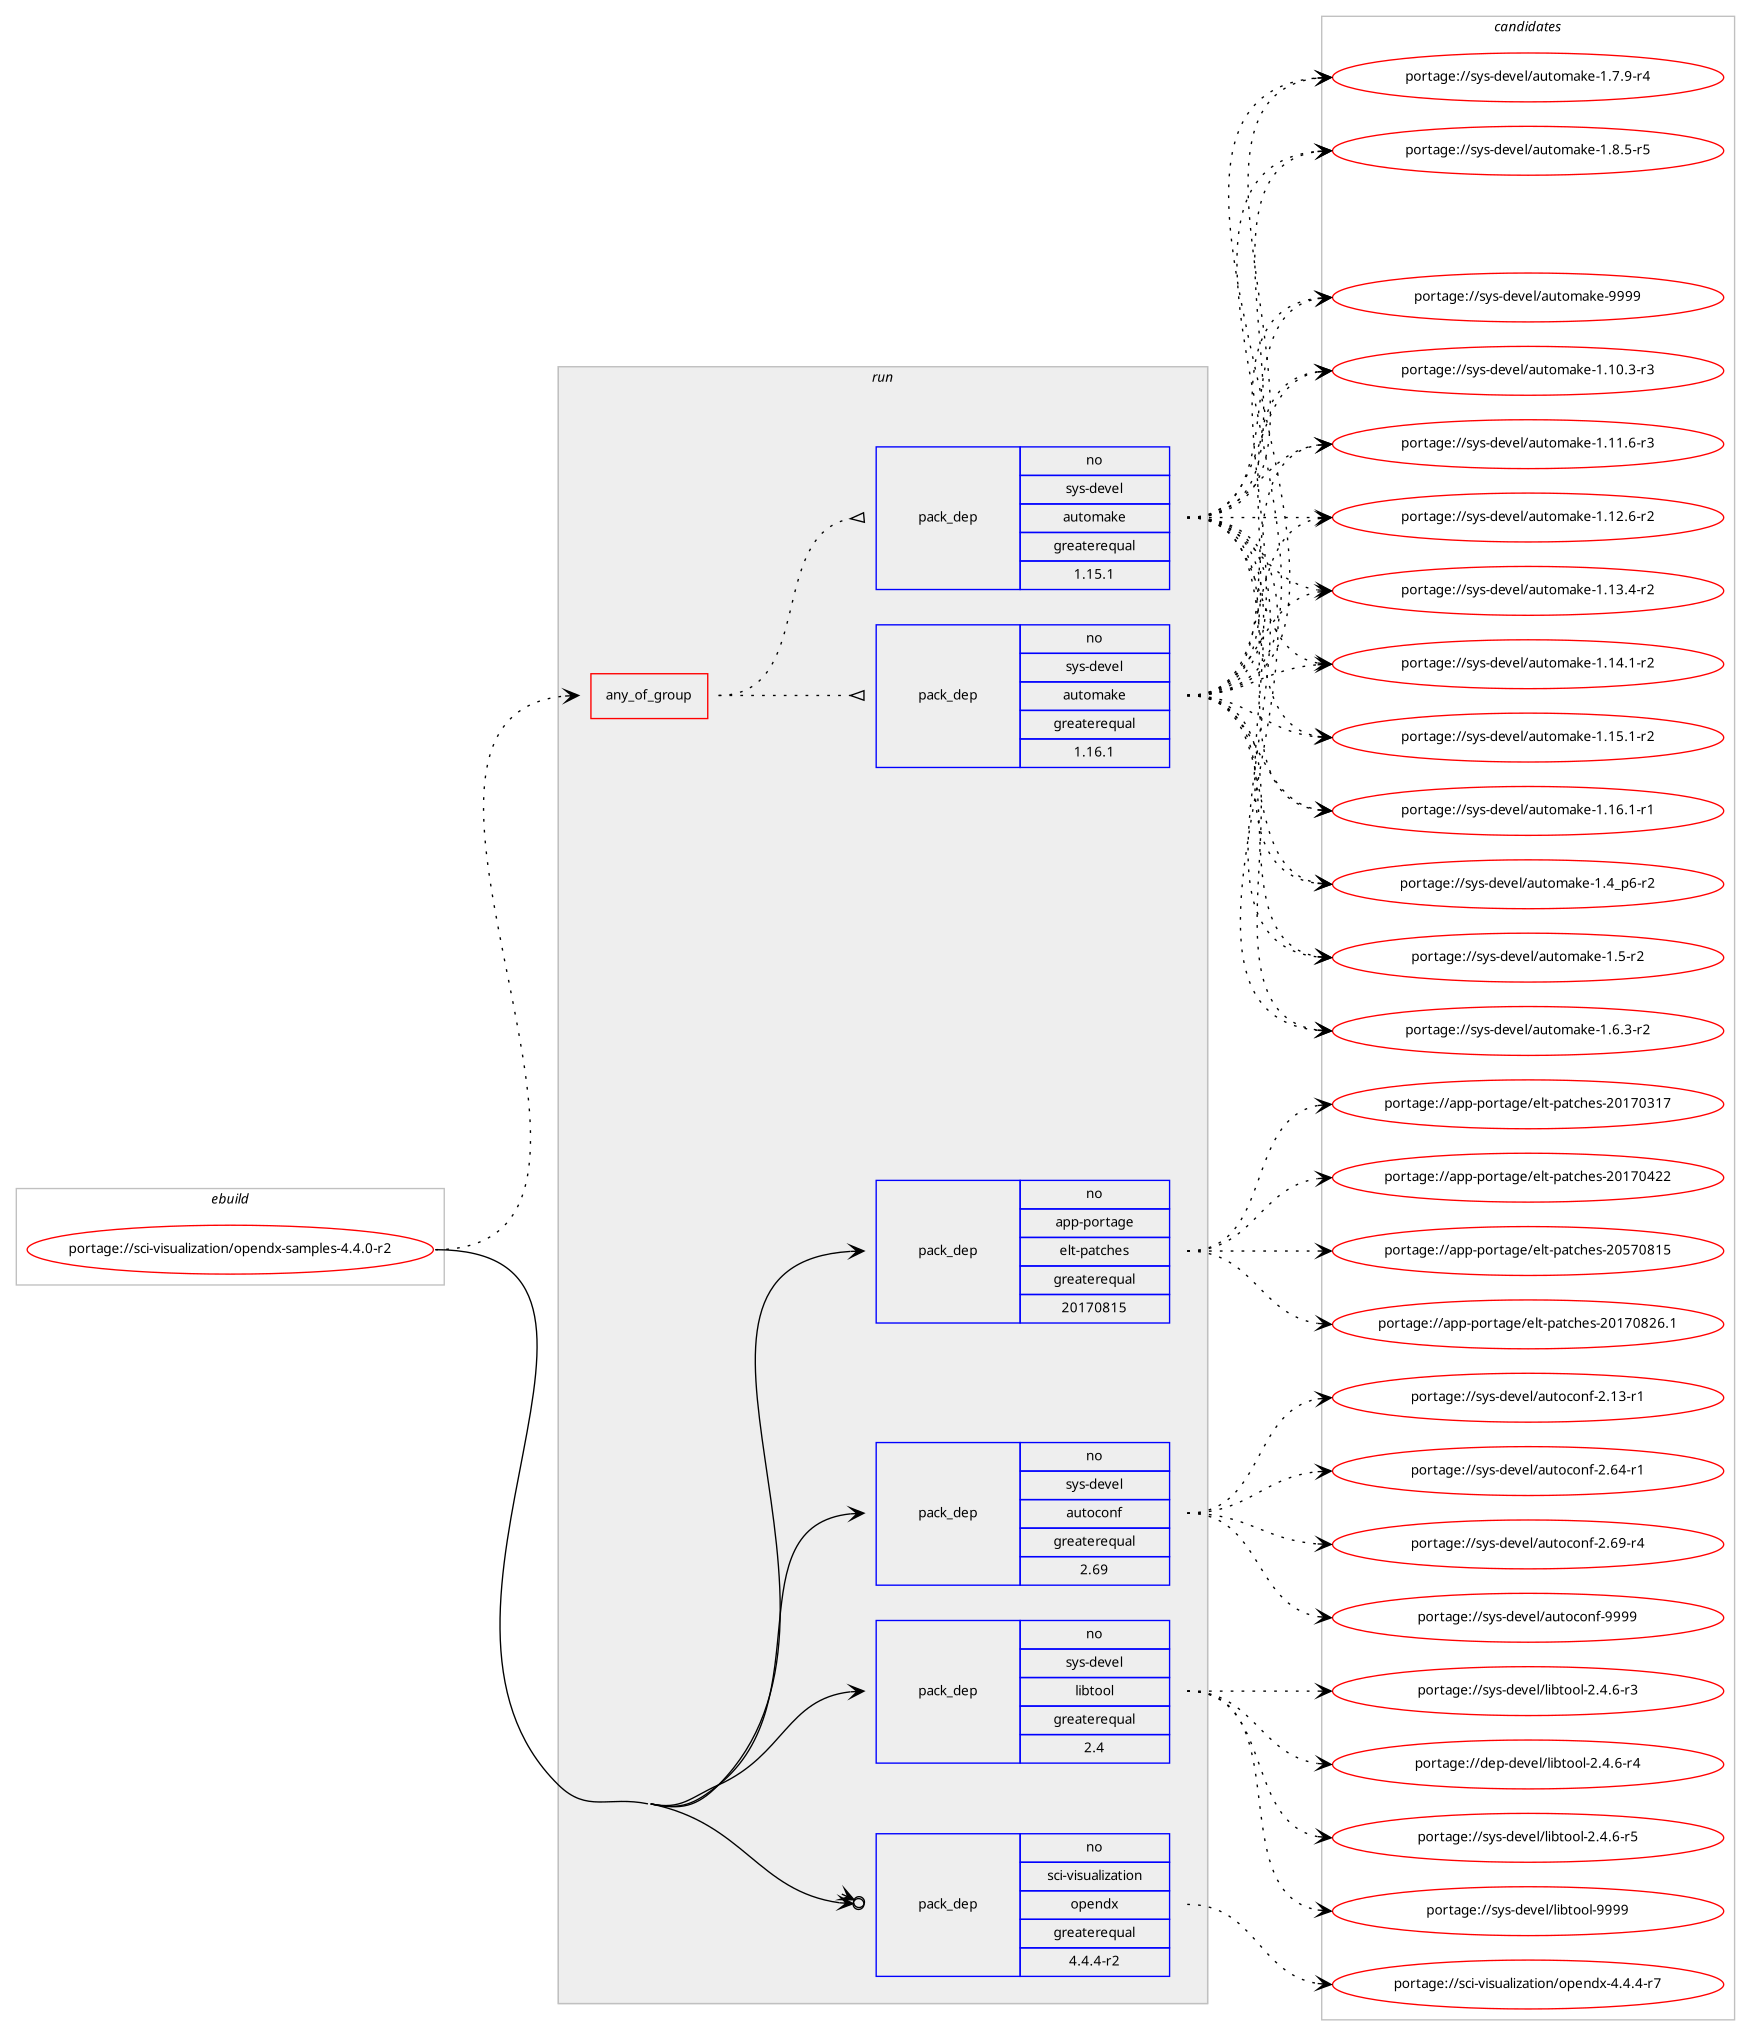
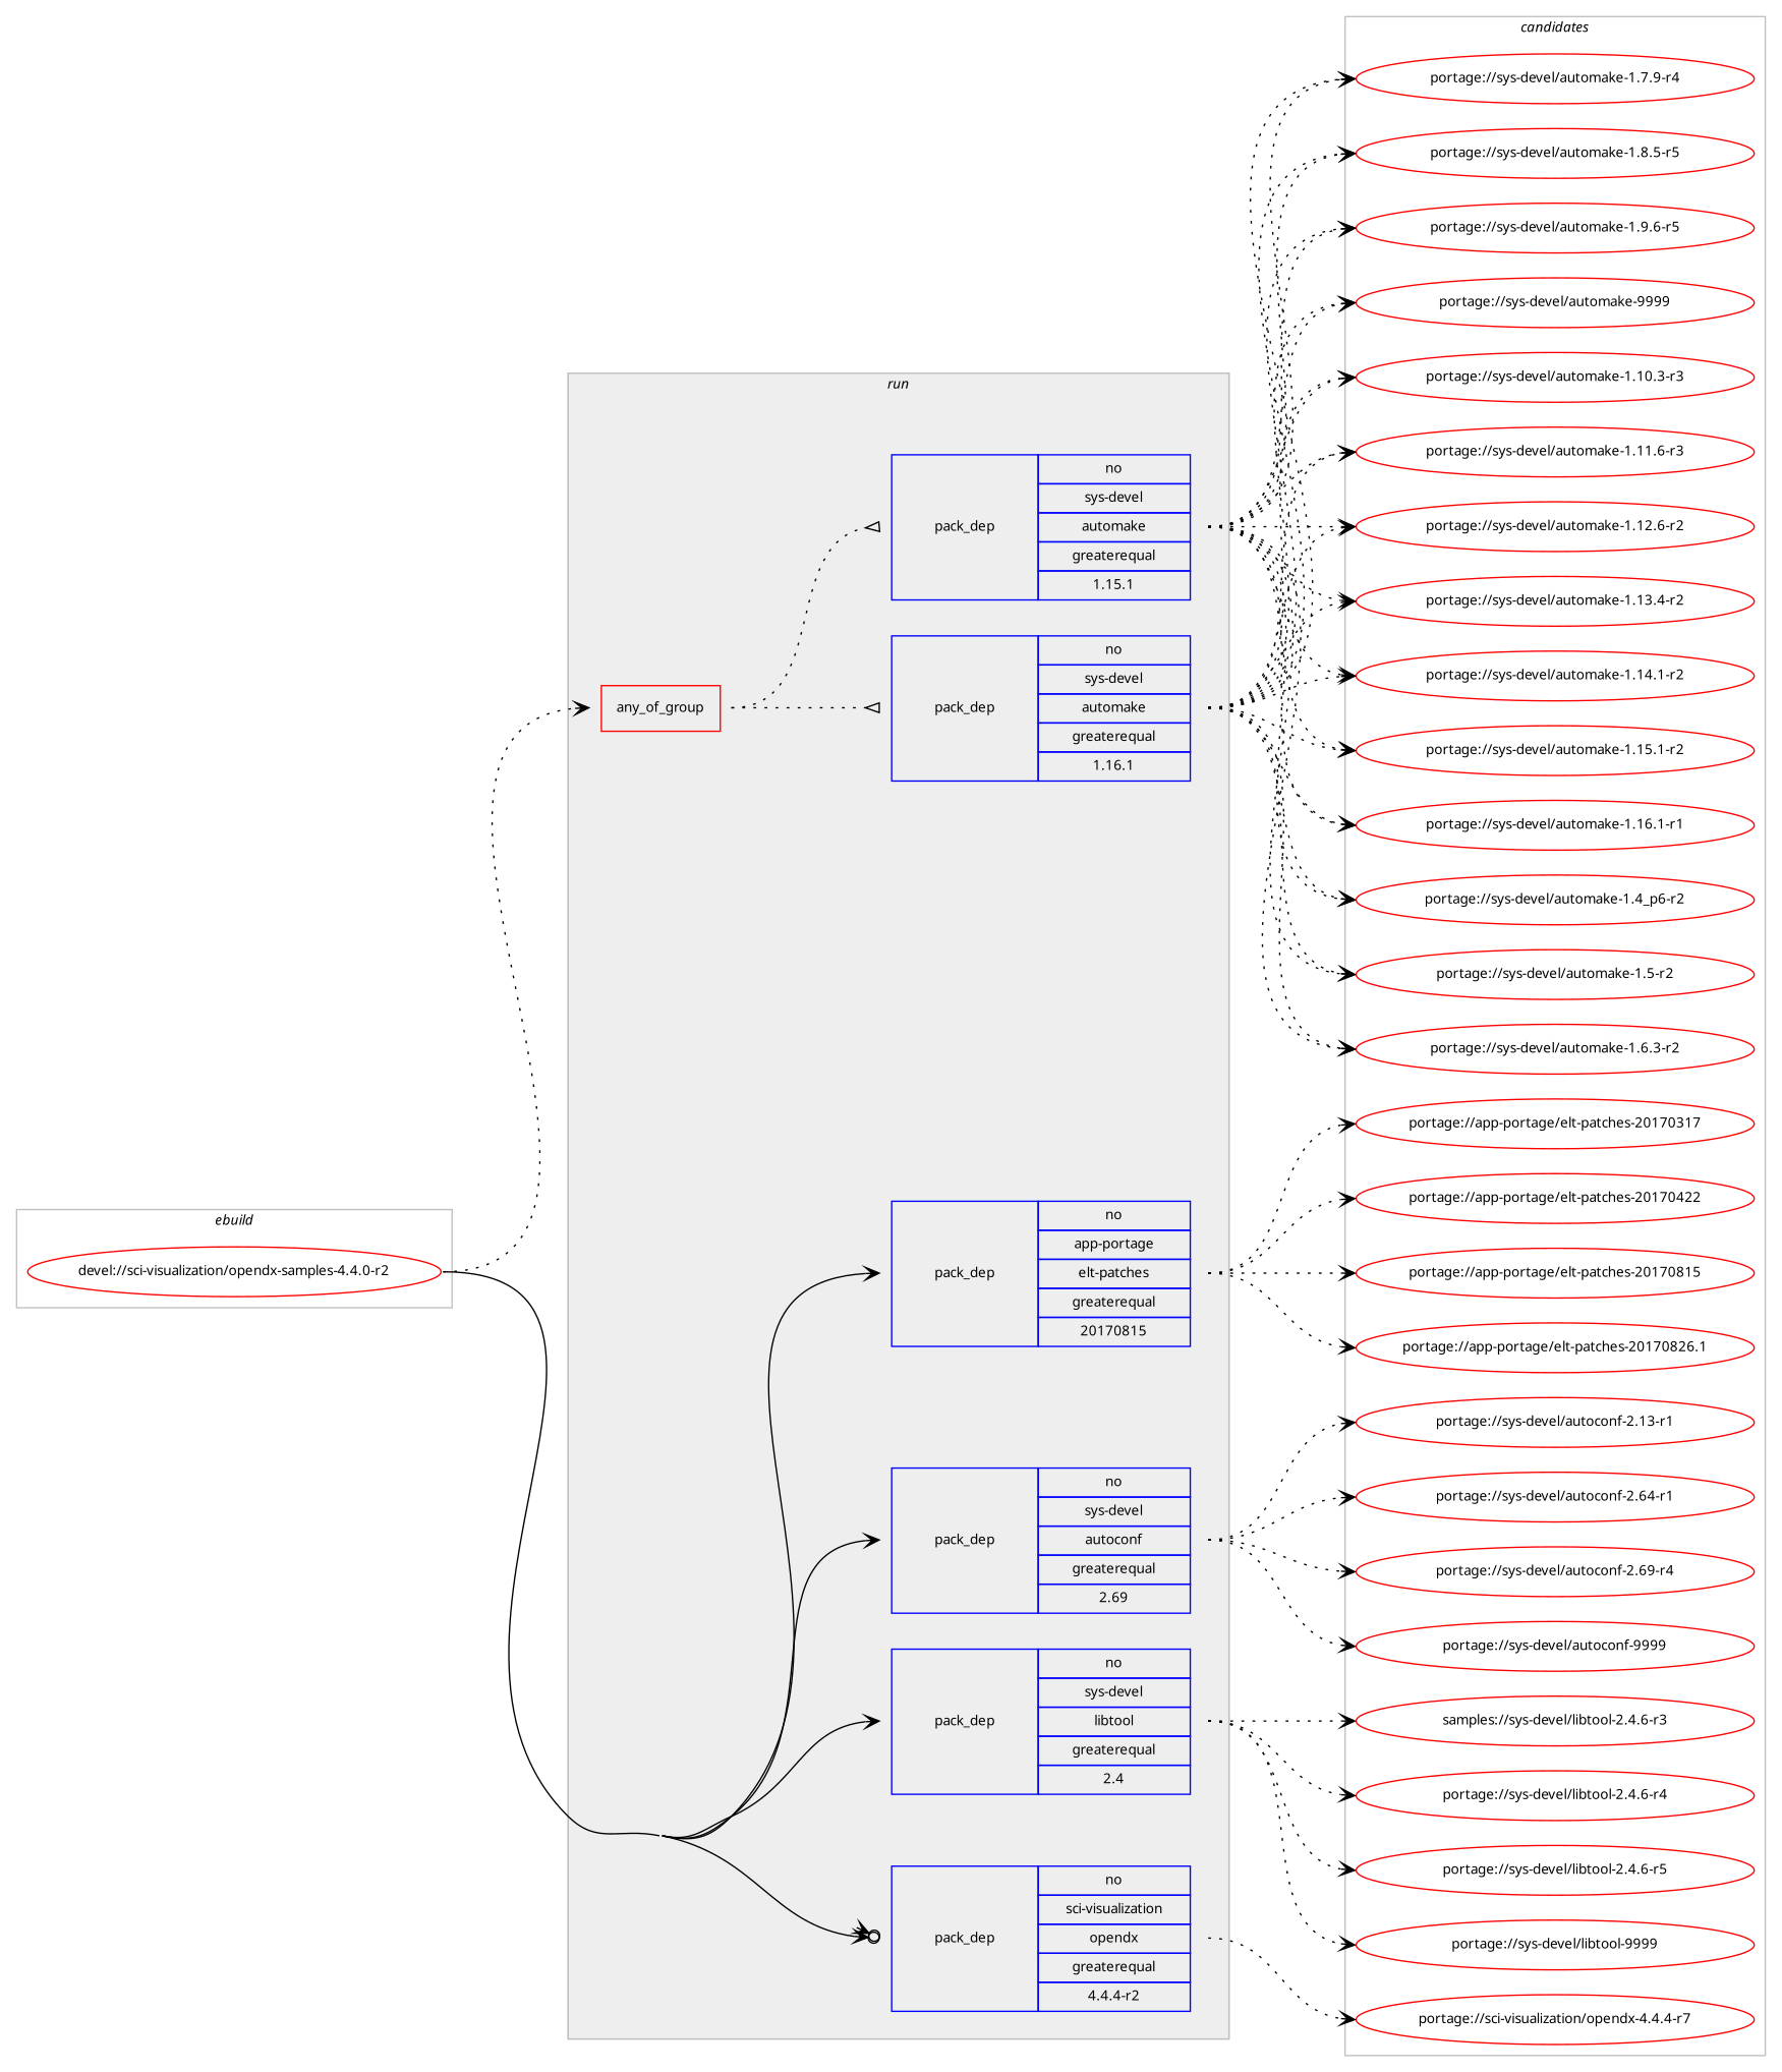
  digraph {
    compound=true
    concentrate=true
    fontname="Noto Sans"
    fontsize=10
    newrank=true
    rankdir=LR
    ranksep=1.5
    node [color=red fontname="Noto Sans" fontsize=10]
    edge [arrowhead=vee fontname="Noto Sans" headport=w style=dotted tailport=e weight=100]
-   n1 [label="portage://sci-visualization/opendx-samples-4.4.0-r2" width=4]
+   n1 [label="devel://sci-visualization/opendx-samples-4.4.0-r2" width=4]
    n2 [color=blue label=<<TABLE BORDER="0" CELLBORDER="1" CELLSPACING="0" CELLPADDING="4" WIDTH="220"><TR><TD ROWSPAN="6" CELLPADDING="30">pack_dep</TD></TR><TR><TD WIDTH="110">no</TD></TR><TR><TD>sys-devel</TD></TR><TR><TD>automake</TD></TR><TR><TD>greaterequal</TD></TR><TR><TD>1.16.1</TD></TR></TABLE>> shape=none]
    n3 [color=blue label=<<TABLE BORDER="0" CELLBORDER="1" CELLSPACING="0" CELLPADDING="4" WIDTH="220"><TR><TD ROWSPAN="6" CELLPADDING="30">pack_dep</TD></TR><TR><TD WIDTH="110">no</TD></TR><TR><TD>sys-devel</TD></TR><TR><TD>automake</TD></TR><TR><TD>greaterequal</TD></TR><TR><TD>1.15.1</TD></TR></TABLE>> shape=none]
    n4 [label=<<TABLE BORDER="0" CELLBORDER="1" CELLSPACING="0" CELLPADDING="4"><TR><TD CELLPADDING="10">any_of_group</TD></TR></TABLE>> shape=none]
    n5 [color=blue label=<<TABLE BORDER="0" CELLBORDER="1" CELLSPACING="0" CELLPADDING="4" WIDTH="220"><TR><TD ROWSPAN="6" CELLPADDING="30">pack_dep</TD></TR><TR><TD WIDTH="110">no</TD></TR><TR><TD>app-portage</TD></TR><TR><TD>elt-patches</TD></TR><TR><TD>greaterequal</TD></TR><TR><TD>20170815</TD></TR></TABLE>> shape=none]
    n6 [color=blue label=<<TABLE BORDER="0" CELLBORDER="1" CELLSPACING="0" CELLPADDING="4" WIDTH="220"><TR><TD ROWSPAN="6" CELLPADDING="30">pack_dep</TD></TR><TR><TD WIDTH="110">no</TD></TR><TR><TD>sys-devel</TD></TR><TR><TD>autoconf</TD></TR><TR><TD>greaterequal</TD></TR><TR><TD>2.69</TD></TR></TABLE>> shape=none]
    n7 [color=blue label=<<TABLE BORDER="0" CELLBORDER="1" CELLSPACING="0" CELLPADDING="4" WIDTH="220"><TR><TD ROWSPAN="6" CELLPADDING="30">pack_dep</TD></TR><TR><TD WIDTH="110">no</TD></TR><TR><TD>sys-devel</TD></TR><TR><TD>libtool</TD></TR><TR><TD>greaterequal</TD></TR><TR><TD>2.4</TD></TR></TABLE>> shape=none]
    n8 [color=blue label=<<TABLE BORDER="0" CELLBORDER="1" CELLSPACING="0" CELLPADDING="4" WIDTH="220"><TR><TD ROWSPAN="6" CELLPADDING="30">pack_dep</TD></TR><TR><TD WIDTH="110">no</TD></TR><TR><TD>sci-visualization</TD></TR><TR><TD>opendx</TD></TR><TR><TD>greaterequal</TD></TR><TR><TD>4.4.4-r2</TD></TR></TABLE>> shape=none]
    n9 [label="portage://sys-devel/automake-1.10.3-r3" width=4]
    n10 [label="portage://sys-devel/automake-1.11.6-r3" width=4]
    n11 [label="portage://sys-devel/automake-1.12.6-r2" width=4]
    n12 [label="portage://sys-devel/automake-1.13.4-r2" width=4]
    n13 [label="portage://sys-devel/automake-1.14.1-r2" width=4]
    n14 [label="portage://sys-devel/automake-1.15.1-r2" width=4]
    n15 [label="portage://sys-devel/automake-1.16.1-r1" width=4]
    n16 [label="portage://sys-devel/automake-1.4_p6-r2" width=4]
    n17 [label="portage://sys-devel/automake-1.5-r2" width=4]
    n18 [label="portage://sys-devel/automake-1.6.3-r2" width=4]
    n19 [label="portage://sys-devel/automake-1.7.9-r4" width=4]
    n20 [label="portage://sys-devel/automake-1.8.5-r5" width=4]
+   n21 [label="portage://sys-devel/automake-1.9.6-r5" width=4]
    n22 [label="portage://sys-devel/automake-9999" width=4]
    n23 [label="portage://app-portage/elt-patches-20170317" width=4]
    n24 [label="portage://app-portage/elt-patches-20170422" width=4]
-   n25 [label="portage://app-portage/elt-patches-20570815" width=4]
+   n25 [label="portage://app-portage/elt-patches-20170815" width=4]
    n26 [label="portage://app-portage/elt-patches-20170826.1" width=4]
    n27 [label="portage://sys-devel/autoconf-2.13-r1" width=4]
    n28 [label="portage://sys-devel/autoconf-2.64-r1" width=4]
    n29 [label="portage://sys-devel/autoconf-2.69-r4" width=4]
    n30 [label="portage://sys-devel/autoconf-9999" width=4]
-   n31 [label="portage://sys-devel/libtool-2.4.6-r3" width=4]
-   n32 [label="portage://dep-devel/libtool-2.4.6-r4" width=4]
+   n31 [label="samples://sys-devel/libtool-2.4.6-r3" width=4]
+   n32 [label="portage://sys-devel/libtool-2.4.6-r4" width=4]
    n33 [label="portage://sys-devel/libtool-2.4.6-r5" width=4]
    n34 [label="portage://sys-devel/libtool-9999" width=4]
    n35 [label="portage://sci-visualization/opendx-4.4.4-r7" width=4]
    subgraph cluster_1 {
      color=gray
      label=<<i>ebuild</i>>
      rank=same
      n1
    }
    subgraph cluster_2 {
      color=gray
      label=<<i>dependencies</i>>
      subgraph cluster_3 {
        color=gray
        fillcolor="#eeeeee"
        label=<<i>compile</i>>
        style=filled
        subgraph sub_4 {
          color=gray
          fillcolor="#eeeeee"
          label=<<i>compile</i>>
          style=filled
          n4
          subgraph sub_5 {
            color=gray
            fillcolor="#eeeeee"
            label=<<i>compile</i>>
            style=filled
            n2
          }
          subgraph sub_6 {
            color=gray
            fillcolor="#eeeeee"
            label=<<i>compile</i>>
            style=filled
            n3
          }
        }
        subgraph sub_7 {
          color=gray
          fillcolor="#eeeeee"
          label=<<i>compile</i>>
          style=filled
          n5
        }
        subgraph sub_8 {
          color=gray
          fillcolor="#eeeeee"
          label=<<i>compile</i>>
          style=filled
          n6
        }
        subgraph sub_9 {
          color=gray
          fillcolor="#eeeeee"
          label=<<i>compile</i>>
          style=filled
          n7
        }
      }
      subgraph cluster_10 {
        color=gray
        fillcolor="#eeeeee"
        label=<<i>compile and run</i>>
        style=filled
        subgraph sub_11 {
          color=gray
          fillcolor="#eeeeee"
          label=<<i>compile and run</i>>
          style=filled
          n8
        }
      }
      subgraph cluster_12 {
        color=gray
        fillcolor="#eeeeee"
        label=<<i>run</i>>
        style=filled
      }
    }
    subgraph cluster_13 {
      color=gray
      label=<<i>candidates</i>>
      rank=same
      subgraph sub_14 {
        color=black
        label=<<i>candidates</i>>
        nodesep=1
        rank=same
        n9
        n10
        n11
        n12
        n13
        n14
        n15
        n16
        n17
        n18
        n19
        n20
+       n21
        n22
      }
      subgraph sub_15 {
        color=black
        label=<<i>candidates</i>>
        nodesep=1
        rank=same
        n9
        n10
        n11
        n12
        n13
        n14
        n15
        n16
        n17
        n18
        n19
        n20
+       n21
        n22
      }
      subgraph sub_16 {
        color=black
        label=<<i>candidates</i>>
        nodesep=1
        rank=same
        n23
        n24
        n25
        n26
      }
      subgraph sub_17 {
        color=black
        label=<<i>candidates</i>>
        nodesep=1
        rank=same
        n27
        n28
        n29
        n30
      }
      subgraph sub_18 {
        color=black
        label=<<i>candidates</i>>
        nodesep=1
        rank=same
        n31
        n32
        n33
        n34
      }
      subgraph sub_19 {
        color=black
        label=<<i>candidates</i>>
        nodesep=1
        rank=same
        n35
      }
    }
    n1 -> n4 [weight=20]
    n1 -> n5 [style=solid weight=20]
    n1 -> n6 [style=solid weight=20]
    n1 -> n7 [style=solid weight=20]
    n1 -> n8 [arrowhead=odotvee style=solid weight=20]
    n2 -> n9
    n2 -> n10
    n2 -> n11
    n2 -> n12
    n2 -> n13
    n2 -> n14
    n2 -> n15
    n2 -> n16
    n2 -> n17
    n2 -> n18
    n2 -> n19
    n2 -> n20
+   n2 -> n21
    n2 -> n22
    n3 -> n9
    n3 -> n10
    n3 -> n11
    n3 -> n12
    n3 -> n13
    n3 -> n14
    n3 -> n15
    n3 -> n16
    n3 -> n17
    n3 -> n18
    n3 -> n19
    n3 -> n20
+   n3 -> n21
    n3 -> n22
    n4 -> n2 [arrowhead=oinv weight=20]
    n4 -> n3 [arrowhead=oinv weight=20]
    n5 -> n23
    n5 -> n24
    n5 -> n25
    n5 -> n26
    n6 -> n27
    n6 -> n28
    n6 -> n29
    n6 -> n30
    n7 -> n31
    n7 -> n32
    n7 -> n33
    n7 -> n34
    n8 -> n35
  }
